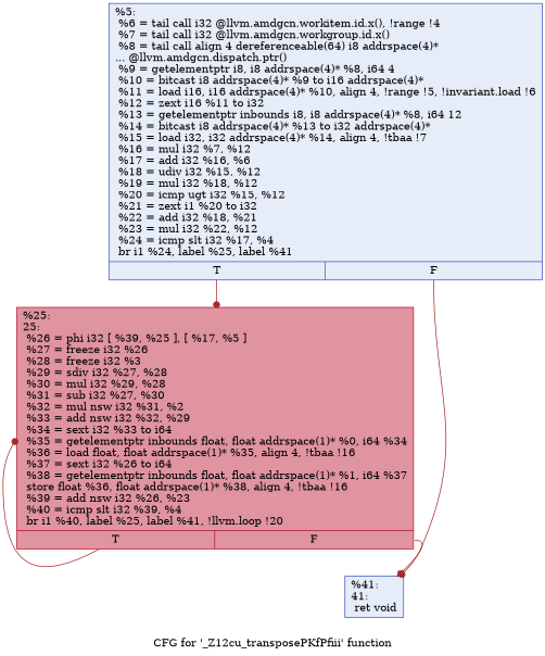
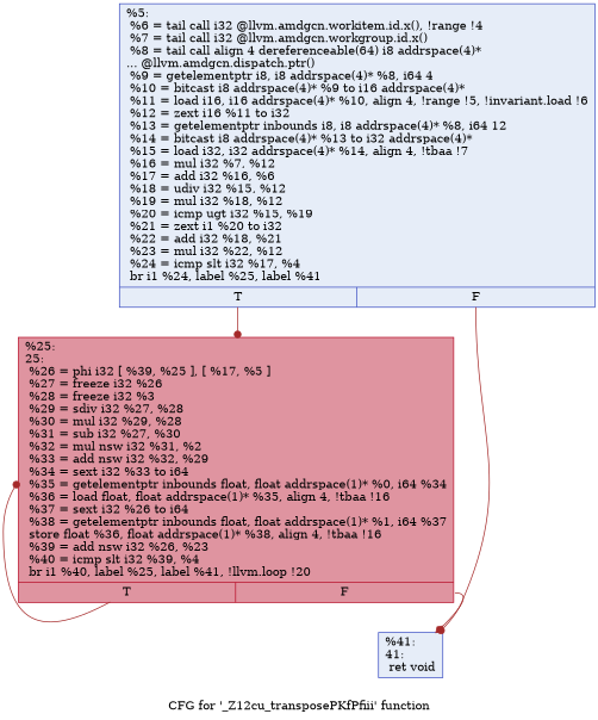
  digraph {
    label="CFG for '_Z12cu_transposePKfPfiii' function"
    node [color="#3d50c3ff" fillcolor="#c7d7f070" shape=record style=filled]
    edge [tailport=s0 color=brown arrowhead=dot]
-   n1 [label="{%5:\l  %6 = tail call i32 @llvm.amdgcn.workitem.id.x(), !range !4\l  %7 = tail call i32 @llvm.amdgcn.workgroup.id.x()\l  %8 = tail call align 4 dereferenceable(64) i8 addrspace(4)*\l... @llvm.amdgcn.dispatch.ptr()\l  %9 = getelementptr i8, i8 addrspace(4)* %8, i64 4\l  %10 = bitcast i8 addrspace(4)* %9 to i16 addrspace(4)*\l  %11 = load i16, i16 addrspace(4)* %10, align 4, !range !5, !invariant.load !6\l  %12 = zext i16 %11 to i32\l  %13 = getelementptr inbounds i8, i8 addrspace(4)* %8, i64 12\l  %14 = bitcast i8 addrspace(4)* %13 to i32 addrspace(4)*\l  %15 = load i32, i32 addrspace(4)* %14, align 4, !tbaa !7\l  %16 = mul i32 %7, %12\l  %17 = add i32 %16, %6\l  %18 = udiv i32 %15, %12\l  %19 = mul i32 %18, %12\l  %20 = icmp ugt i32 %15, %12\l  %21 = zext i1 %20 to i32\l  %22 = add i32 %18, %21\l  %23 = mul i32 %22, %12\l  %24 = icmp slt i32 %17, %4\l  br i1 %24, label %25, label %41\l|{<s0>T|<s1>F}}"]
+   n1 [label="{%5:\l  %6 = tail call i32 @llvm.amdgcn.workitem.id.x(), !range !4\l  %7 = tail call i32 @llvm.amdgcn.workgroup.id.x()\l  %8 = tail call align 4 dereferenceable(64) i8 addrspace(4)*\l... @llvm.amdgcn.dispatch.ptr()\l  %9 = getelementptr i8, i8 addrspace(4)* %8, i64 4\l  %10 = bitcast i8 addrspace(4)* %9 to i16 addrspace(4)*\l  %11 = load i16, i16 addrspace(4)* %10, align 4, !range !5, !invariant.load !6\l  %12 = zext i16 %11 to i32\l  %13 = getelementptr inbounds i8, i8 addrspace(4)* %8, i64 12\l  %14 = bitcast i8 addrspace(4)* %13 to i32 addrspace(4)*\l  %15 = load i32, i32 addrspace(4)* %14, align 4, !tbaa !7\l  %16 = mul i32 %7, %12\l  %17 = add i32 %16, %6\l  %18 = udiv i32 %15, %12\l  %19 = mul i32 %18, %12\l  %20 = icmp ugt i32 %15, %19\l  %21 = zext i1 %20 to i32\l  %22 = add i32 %18, %21\l  %23 = mul i32 %22, %12\l  %24 = icmp slt i32 %17, %4\l  br i1 %24, label %25, label %41\l|{<s0>T|<s1>F}}"]
    n2 [color="#b70d28ff" fillcolor="#b70d2870" label="{%25:\l25:                                               \l  %26 = phi i32 [ %39, %25 ], [ %17, %5 ]\l  %27 = freeze i32 %26\l  %28 = freeze i32 %3\l  %29 = sdiv i32 %27, %28\l  %30 = mul i32 %29, %28\l  %31 = sub i32 %27, %30\l  %32 = mul nsw i32 %31, %2\l  %33 = add nsw i32 %32, %29\l  %34 = sext i32 %33 to i64\l  %35 = getelementptr inbounds float, float addrspace(1)* %0, i64 %34\l  %36 = load float, float addrspace(1)* %35, align 4, !tbaa !16\l  %37 = sext i32 %26 to i64\l  %38 = getelementptr inbounds float, float addrspace(1)* %1, i64 %37\l  store float %36, float addrspace(1)* %38, align 4, !tbaa !16\l  %39 = add nsw i32 %26, %23\l  %40 = icmp slt i32 %39, %4\l  br i1 %40, label %25, label %41, !llvm.loop !20\l|{<s0>T|<s1>F}}"]
    n3 [label="{%41:\l41:                                               \l  ret void\l}"]
    n1 -> n2
    n1 -> n3 [tailport=s1]
    n2 -> n2
    n2 -> n3 [tailport=s1 arrowhead=diamond]
  }
